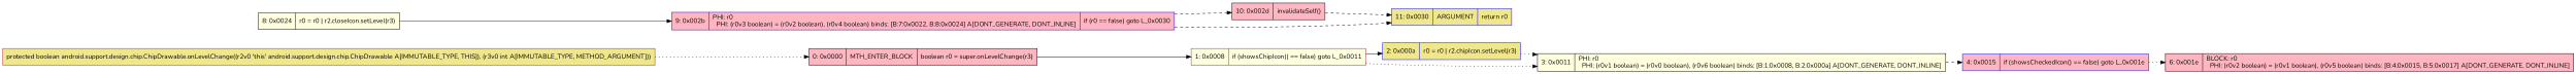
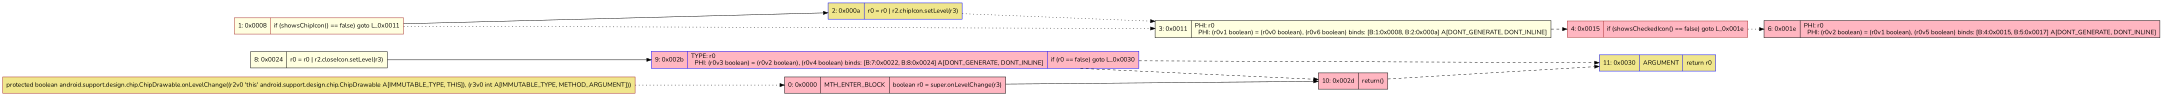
  digraph {
    fontname=Nunito
    rankdir=LR
    node [color=black fillcolor=lightpink fontname=Nunito shape=record style=filled]
    edge [fontname=Nunito style=dotted]
    n1 [label="{0\:\ 0x0000|MTH_ENTER_BLOCK\l|boolean r0 = super.onLevelChange(r3)\l}"]
    n2 [color=brown fillcolor=lightyellow label="{1\:\ 0x0008|if (showsChipIcon() == false) goto L_0x0011\l}"]
    n3 [color=blue fillcolor=khaki label="{2\:\ 0x000a|r0 = r0 \| r2.chipIcon.setLevel(r3)\l}"]
    n4 [fillcolor=lightyellow label="{3\:\ 0x0011|PHI: r0 \l  PHI: (r0v1 boolean) = (r0v0 boolean), (r0v6 boolean) binds: [B:1:0x0008, B:2:0x000a] A[DONT_GENERATE, DONT_INLINE]\l}"]
-   n5 [color=blue label="{4\:\ 0x0015|if (showsCheckedIcon() == false) goto L_0x001e\l}"]
-   n6 [label="{6\:\ 0x001e|BLOCK: r0 \l  PHI: (r0v2 boolean) = (r0v1 boolean), (r0v5 boolean) binds: [B:4:0x0015, B:5:0x0017] A[DONT_GENERATE, DONT_INLINE]\l}"]
+   n5 [color=brown label="{4\:\ 0x0015|if (showsCheckedIcon() == false) goto L_0x001e\l}"]
+   n6 [label="{6\:\ 0x001e|PHI: r0 \l  PHI: (r0v2 boolean) = (r0v1 boolean), (r0v5 boolean) binds: [B:4:0x0015, B:5:0x0017] A[DONT_GENERATE, DONT_INLINE]\l}"]
    n7 [fillcolor=lightyellow label="{8\:\ 0x0024|r0 = r0 \| r2.closeIcon.setLevel(r3)\l}"]
-   n8 [color=blue label="{9\:\ 0x002b|PHI: r0 \l  PHI: (r0v3 boolean) = (r0v2 boolean), (r0v4 boolean) binds: [B:7:0x0022, B:8:0x0024] A[DONT_GENERATE, DONT_INLINE]\l|if (r0 == false) goto L_0x0030\l}"]
-   n9 [label="{10\:\ 0x002d|invalidateSelf()\l}"]
+   n8 [color=blue label="{9\:\ 0x002b|TYPE: r0 \l  PHI: (r0v3 boolean) = (r0v2 boolean), (r0v4 boolean) binds: [B:7:0x0022, B:8:0x0024] A[DONT_GENERATE, DONT_INLINE]\l|if (r0 == false) goto L_0x0030\l}"]
+   n9 [label="{10\:\ 0x002d|return()\l}"]
    n10 [color=blue fillcolor=khaki label="{11\:\ 0x0030|ARGUMENT\l|return r0\l}"]
    n11 [color=brown fillcolor=khaki label="{protected boolean android.support.design.chip.ChipDrawable.onLevelChange((r2v0 'this' android.support.design.chip.ChipDrawable A[IMMUTABLE_TYPE, THIS]), (r3v0 int A[IMMUTABLE_TYPE, METHOD_ARGUMENT])) }"]
-   n1 -> n2 [style=solid]
+   n1 -> n9 [style=solid]
    n2 -> n3 [style=solid]
    n2 -> n4
    n3 -> n4
    n4 -> n5 [style=dashed]
    n5 -> n6
    n7 -> n8 [style=solid]
    n8 -> n9 [style=dashed]
    n8 -> n10 [style=dashed]
    n9 -> n10 [style=dashed]
    n11 -> n1
  }
